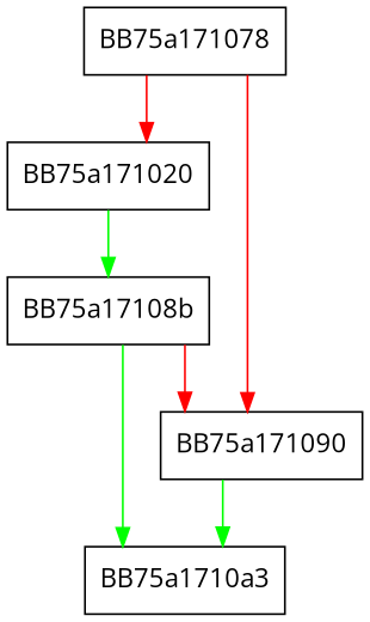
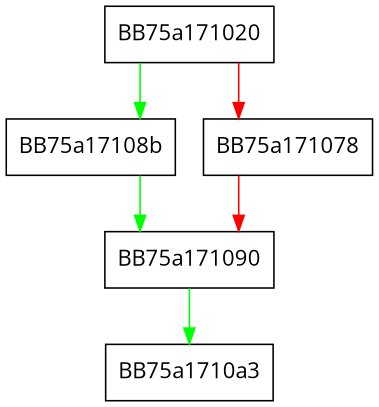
  digraph {
    fontname="Open Sans"
    splines=ortho
    node [fontname="Open Sans" shape=box]
    edge [color=green fontname="Open Sans"]
    BB75a171020
    BB75a17108b
    BB75a171078
    BB75a1710a3
    BB75a171090
    BB75a171020 -> BB75a17108b
-   BB75a171078 -> BB75a171020 [color=red]
-   BB75a17108b -> BB75a1710a3
-   BB75a17108b -> BB75a171090 [color=red]
+   BB75a171020 -> BB75a171078 [color=red]
+   BB75a17108b -> BB75a171090
    BB75a171078 -> BB75a171090 [color=red]
    BB75a171090 -> BB75a1710a3
  }
